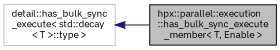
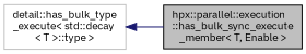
  digraph {
    rankdir=LR
    fontname="IBM Plex Sans"
    node [fontname="IBM Plex Sans" fontsize=10 shape=record style=filled]
    n1 [color=black fillcolor=grey75 fontcolor=black height=0.2 label="hpx::parallel::execution\l::has_bulk_sync_execute\l_member\< T, Enable \>" width=0.4]
-   n2 [color=grey75 fillcolor=white height=0.2 label="detail::has_bulk_sync\l_execute\< std::decay\l\< T \>::type \>" width=0.4]
+   n2 [color=grey75 fillcolor=white height=0.2 label="detail::has_bulk_type\l_execute\< std::decay\l\< T \>::type \>" width=0.4]
    n2 -> n1 [color=midnightblue dir=back fontname="IBM Plex Sans" fontsize=10 labelfontname=Helvetica labelfontsize=10 style=solid]
  }
